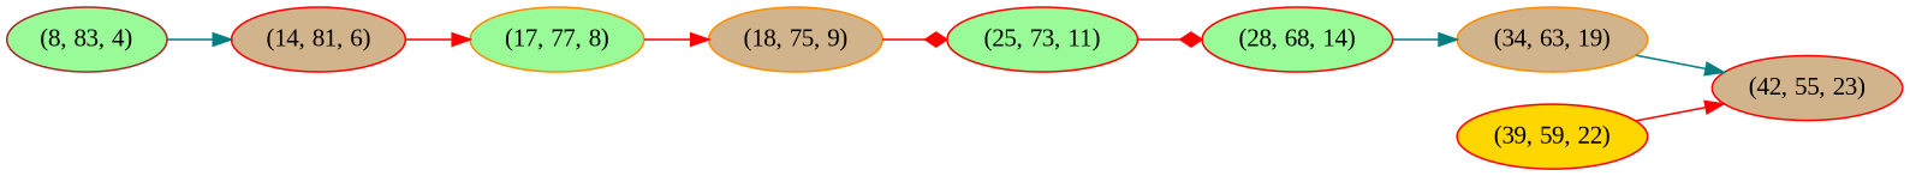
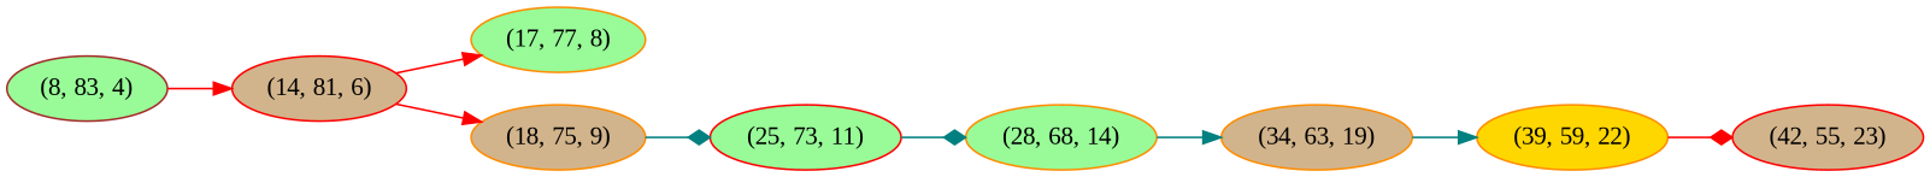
  digraph {
    fontname="Liberation Serif"
    rankdir=LR
    node [color=red fillcolor=palegreen fontname="Liberation Serif" style=filled]
    edge [arrowhead=normal color=red fontname="Liberation Serif"]
    n1 [color=brown label="(8, 83, 4)"]
    "(14, 81, 6)" [fillcolor=tan]
    "(17, 77, 8)" [color=darkorange]
    "(18, 75, 9)" [color=darkorange fillcolor=tan]
    "(25, 73, 11)"
-   "(28, 68, 14)"
+   "(28, 68, 14)" [color=darkorange]
    "(34, 63, 19)" [color=darkorange fillcolor=tan]
-   "(39, 59, 22)" [fillcolor=gold]
+   "(39, 59, 22)" [color=darkorange fillcolor=gold]
    "(42, 55, 23)" [fillcolor=tan]
-   n1 -> "(14, 81, 6)" [color=teal]
+   n1 -> "(14, 81, 6)"
    "(14, 81, 6)" -> "(17, 77, 8)"
-   "(17, 77, 8)" -> "(18, 75, 9)"
-   "(18, 75, 9)" -> "(25, 73, 11)" [arrowhead=diamond]
-   "(25, 73, 11)" -> "(28, 68, 14)" [arrowhead=diamond]
+   "(14, 81, 6)" -> "(18, 75, 9)"
+   "(18, 75, 9)" -> "(25, 73, 11)" [arrowhead=diamond color=teal]
+   "(25, 73, 11)" -> "(28, 68, 14)" [arrowhead=diamond color=teal]
    "(28, 68, 14)" -> "(34, 63, 19)" [color=teal]
-   "(34, 63, 19)" -> "(42, 55, 23)" [color=teal]
-   "(39, 59, 22)" -> "(42, 55, 23)"
+   "(34, 63, 19)" -> "(39, 59, 22)" [color=teal]
+   "(39, 59, 22)" -> "(42, 55, 23)" [arrowhead=diamond]
  }
